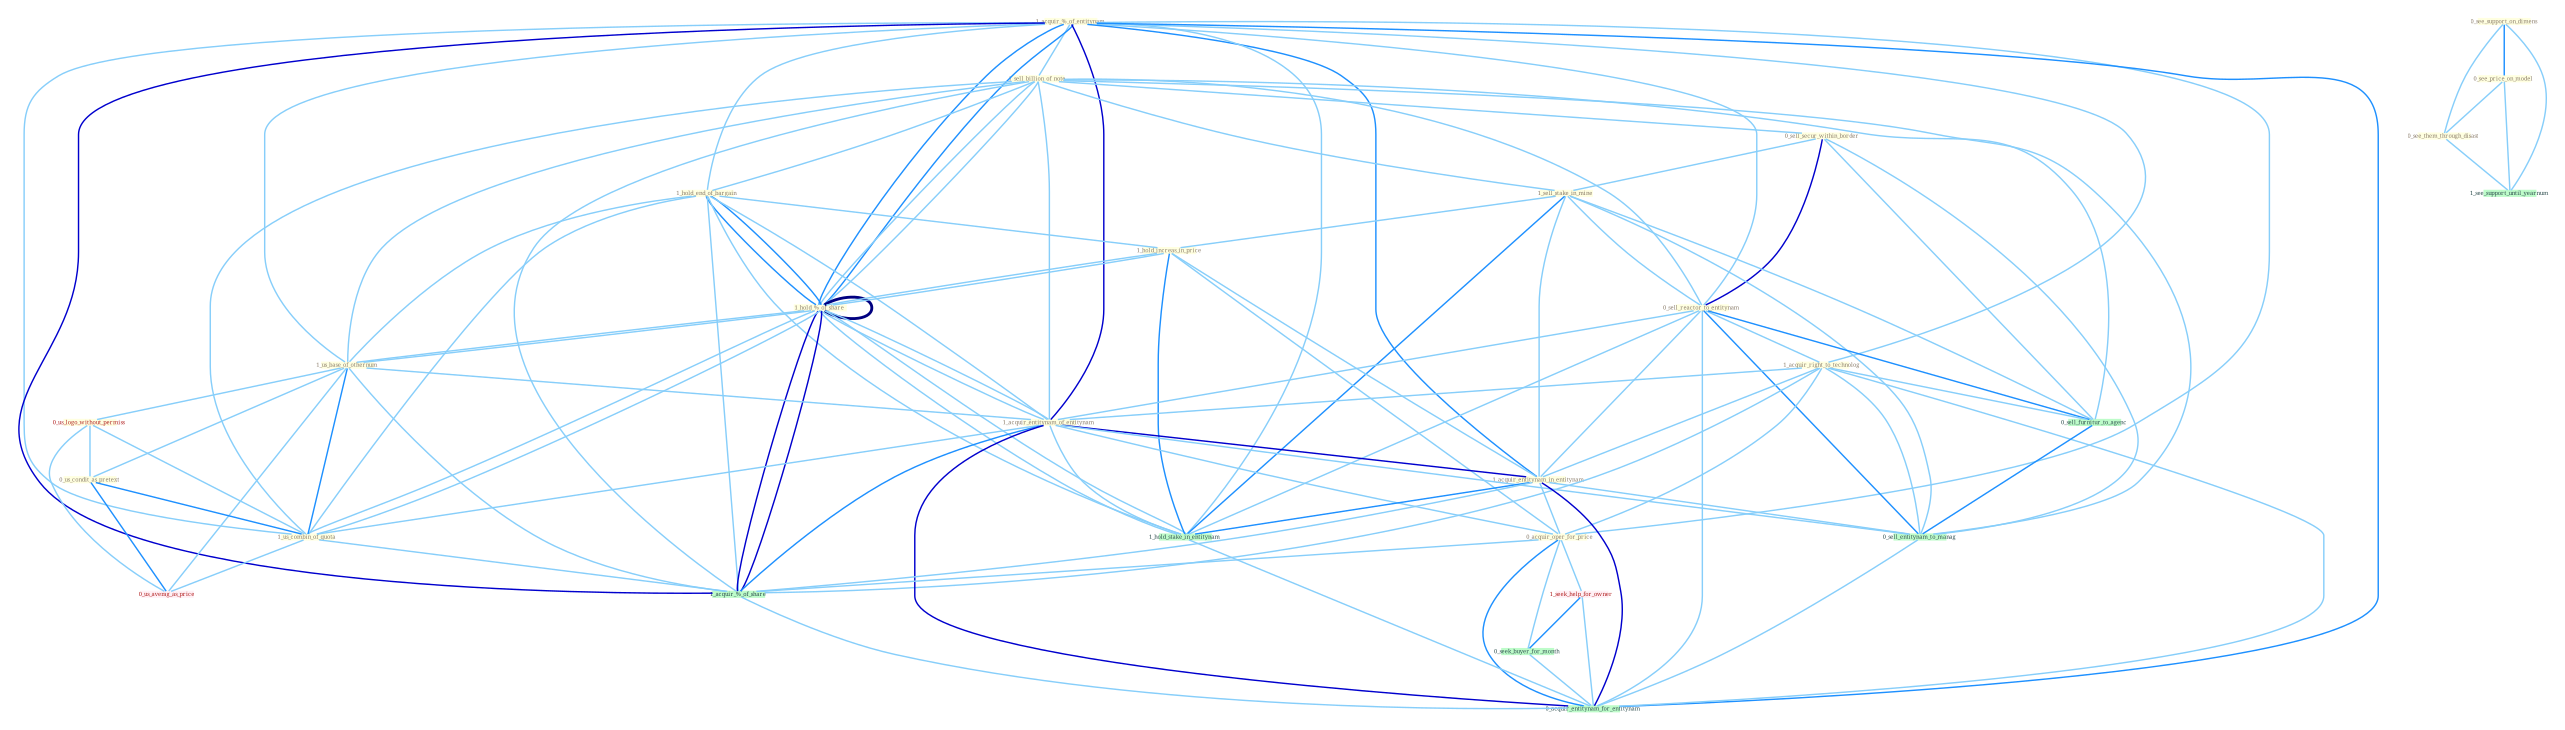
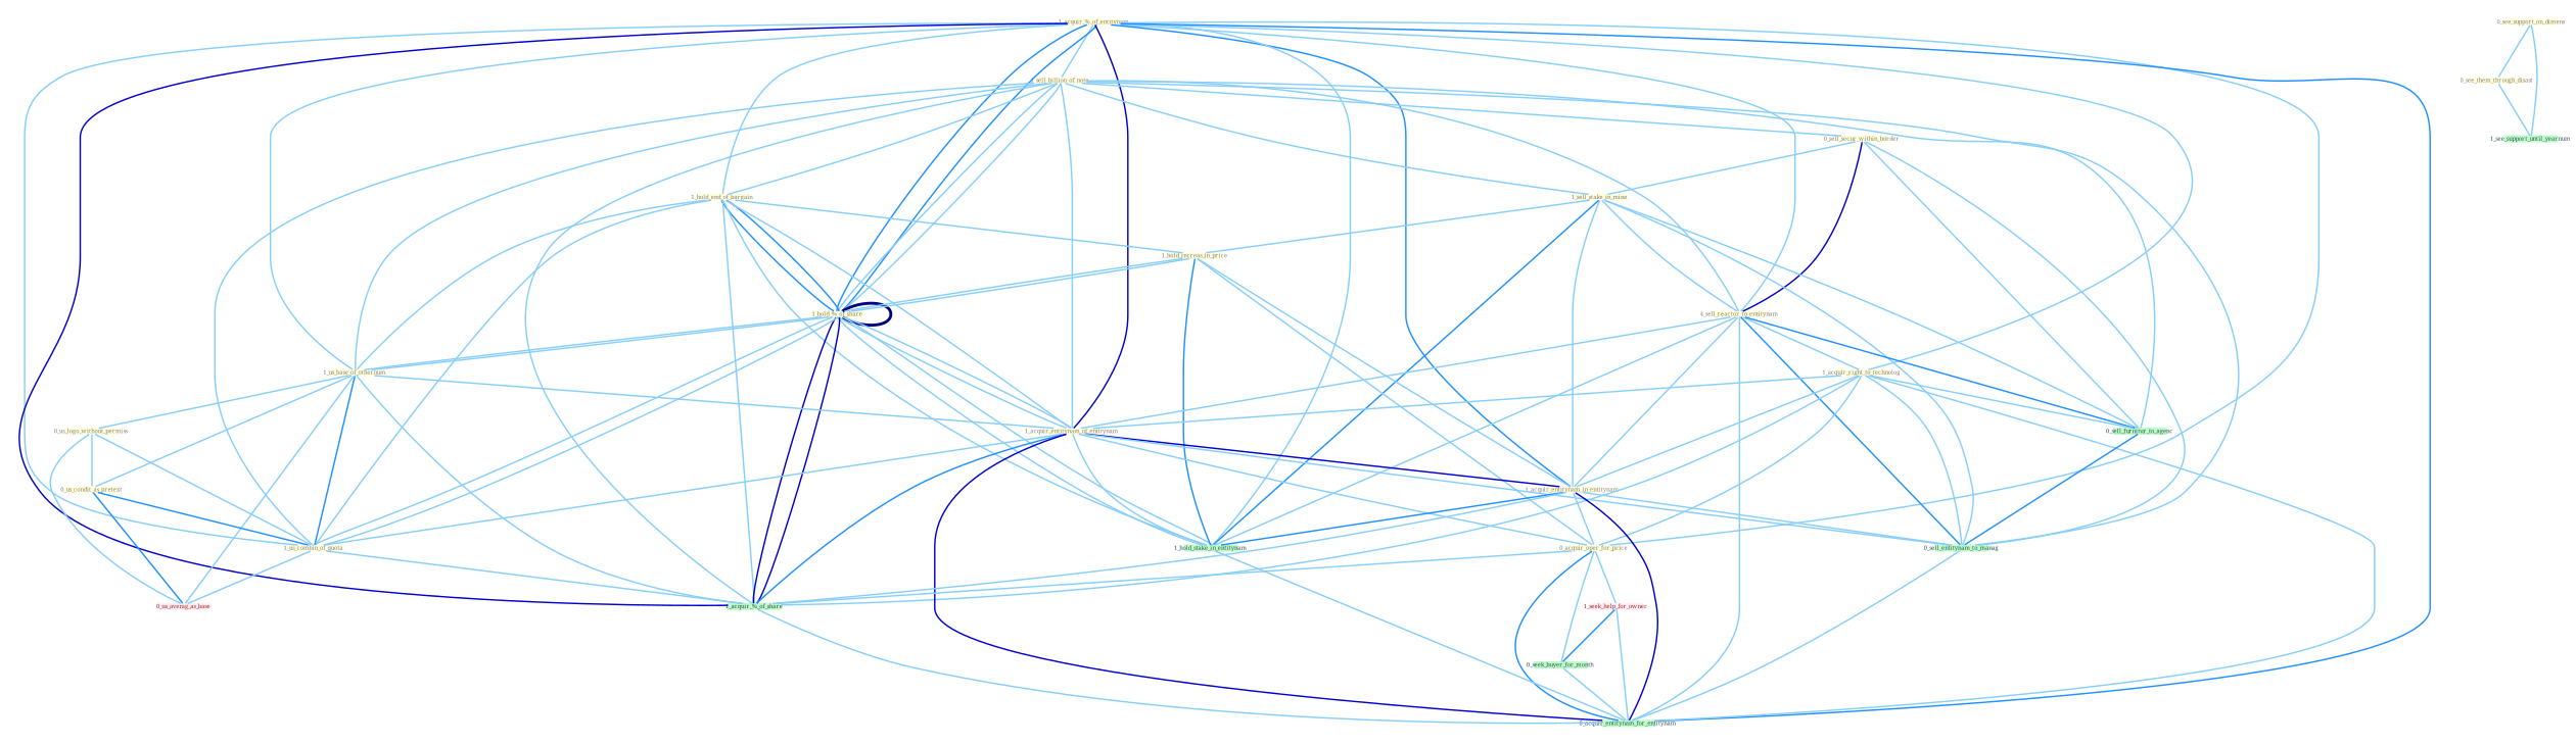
  graph {
    fontname="Noto Serif"
    node [color="#ffffe0" fixedsize=true fontcolor="#8b7d6b" fontname="Noto Serif" fontsize=4 shape=polygon style=filled]
    edge [color="#87cefa" fontname="Noto Serif" w=1]
    "1_acquir_%_of_entitynam " [height=.06 width=.5]
    "1_sell_billion_of_note " [height=.06 width=.5]
    "0_sell_secur_within_border " [height=.06 width=.5]
    "1_hold_end_of_bargain " [height=.06 width=.5]
    "1_hold_%_of_share " [height=.06 width=.5]
    n6 [height=.06 label="0_see_support_on_dimens" width=.5]
    "1_sell_stake_in_mine " [height=.06 width=.5]
-   "0_see_price_on_model " [height=.06 width=.5]
    "1_us_base_of_othernum " [height=.06 width=.5]
-   "0_us_logo_without_permiss " [fontcolor="#b22222" height=.06 width=.5]
+   "0_us_logo_without_permiss " [height=.06 width=.5]
    "1_hold_increas_in_price " [height=.06 width=.5]
-   "0_sell_reactor_to_entitynam " [height=.06 width=.5]
+   "0_sell_reactor_to_entitynam " [height=.06 width=.5 label="4_sell_reactor_to_entitynam"]
    "1_acquir_right_to_technolog " [height=.06 width=.5]
    "0_us_condit_as_pretext " [height=.06 width=.5]
    "1_acquir_entitynam_of_entitynam " [height=.06 width=.5]
    "1_acquir_entitynam_in_entitynam " [height=.06 width=.5]
    "0_see_them_through_disast " [height=.06 width=.5]
    "1_us_combin_of_quota " [height=.06 width=.5]
    "0_acquir_oper_for_price " [height=.06 width=.5]
    "1_seek_help_for_owner " [color="#fff0f5" fontcolor="#b22222" height=.06 width=.5]
-   "0_us_averag_as_base " [color="#fff0f5" fontcolor="#b22222" height=.06 width=.5 label="0_us_averag_as_price"]
+   "0_us_averag_as_base " [color="#fff0f5" fontcolor="#b22222" height=.06 width=.5]
    "1_hold_stake_in_entitynam " [color="#BDFCC9" fontcolor="#2f4f4f" height=.06 width=.5]
    "1_acquir_%_of_share " [color="#BDFCC9" fontcolor="#2f4f4f" height=.06 width=.5]
    "0_acquir_entitynam_for_entitynam " [color="#BDFCC9" fontcolor="#2f4f4f" height=.06 width=.5]
    "0_sell_furnitur_to_agenc " [color="#BDFCC9" fontcolor="#2f4f4f" height=.06 width=.5]
    "0_sell_entitynam_to_manag " [color="#BDFCC9" fontcolor="#2f4f4f" height=.06 width=.5]
    "1_see_support_until_yearnum " [color="#BDFCC9" fontcolor="#2f4f4f" height=.06 width=.5]
    "0_seek_buyer_for_month " [color="#BDFCC9" fontcolor="#2f4f4f" height=.06 width=.5]
    subgraph sub_1 {
      "1_acquir_%_of_entitynam "
      "1_sell_billion_of_note "
      "0_sell_secur_within_border "
      "1_hold_end_of_bargain "
      "1_hold_%_of_share "
      n6
      "1_sell_stake_in_mine "
-     "0_see_price_on_model "
      "1_us_base_of_othernum "
      "0_us_logo_without_permiss "
      "1_hold_increas_in_price "
      "0_sell_reactor_to_entitynam "
      "1_acquir_right_to_technolog "
      "0_us_condit_as_pretext "
      "1_acquir_entitynam_of_entitynam "
      "1_acquir_entitynam_in_entitynam "
      "0_see_them_through_disast "
      "1_us_combin_of_quota "
      "0_acquir_oper_for_price "
    }
    subgraph sub_2 {
      "1_seek_help_for_owner "
      "0_us_averag_as_base "
    }
    "1_acquir_%_of_entitynam " -- "1_sell_billion_of_note "
    "1_acquir_%_of_entitynam " -- "1_hold_end_of_bargain "
    "1_acquir_%_of_entitynam " -- "1_hold_%_of_share " [color="#1e90ff" w=2]
    "1_acquir_%_of_entitynam " -- "1_hold_%_of_share " [color="#1e90ff" w=2]
    "1_acquir_%_of_entitynam " -- "1_us_base_of_othernum "
    "1_acquir_%_of_entitynam " -- "0_sell_reactor_to_entitynam "
    "1_acquir_%_of_entitynam " -- "1_acquir_right_to_technolog "
    "1_acquir_%_of_entitynam " -- "1_acquir_entitynam_of_entitynam " [color="#0000cd" w=3]
    "1_acquir_%_of_entitynam " -- "1_acquir_entitynam_in_entitynam " [color="#1e90ff" w=2]
    "1_acquir_%_of_entitynam " -- "1_us_combin_of_quota "
    "1_acquir_%_of_entitynam " -- "0_acquir_oper_for_price "
    "1_acquir_%_of_entitynam " -- "1_hold_stake_in_entitynam "
    "1_acquir_%_of_entitynam " -- "1_acquir_%_of_share " [color="#0000cd" w=3]
    "1_acquir_%_of_entitynam " -- "0_acquir_entitynam_for_entitynam " [color="#1e90ff" w=2]
    "1_sell_billion_of_note " -- "0_sell_secur_within_border "
    "1_sell_billion_of_note " -- "1_hold_end_of_bargain "
    "1_sell_billion_of_note " -- "1_hold_%_of_share "
    "1_sell_billion_of_note " -- "1_hold_%_of_share "
    "1_sell_billion_of_note " -- "1_sell_stake_in_mine "
    "1_sell_billion_of_note " -- "1_us_base_of_othernum "
    "1_sell_billion_of_note " -- "0_sell_reactor_to_entitynam "
    "1_sell_billion_of_note " -- "1_acquir_entitynam_of_entitynam "
    "1_sell_billion_of_note " -- "1_us_combin_of_quota "
    "1_sell_billion_of_note " -- "1_acquir_%_of_share "
    "1_sell_billion_of_note " -- "0_sell_furnitur_to_agenc "
    "1_sell_billion_of_note " -- "0_sell_entitynam_to_manag "
    "0_sell_secur_within_border " -- "1_sell_stake_in_mine "
    "0_sell_secur_within_border " -- "0_sell_reactor_to_entitynam " [color="#0000cd"]
    "0_sell_secur_within_border " -- "0_sell_furnitur_to_agenc "
    "0_sell_secur_within_border " -- "0_sell_entitynam_to_manag "
    "1_hold_end_of_bargain " -- "1_hold_%_of_share " [color="#1e90ff" w=2]
    "1_hold_end_of_bargain " -- "1_hold_%_of_share " [color="#1e90ff" w=2]
    "1_hold_end_of_bargain " -- "1_us_base_of_othernum "
    "1_hold_end_of_bargain " -- "1_hold_increas_in_price "
    "1_hold_end_of_bargain " -- "1_acquir_entitynam_of_entitynam "
    "1_hold_end_of_bargain " -- "1_us_combin_of_quota "
    "1_hold_end_of_bargain " -- "1_hold_stake_in_entitynam "
    "1_hold_end_of_bargain " -- "1_acquir_%_of_share "
    "1_hold_%_of_share " -- "1_hold_%_of_share " [color="#000080" style=bold w=4]
    "1_hold_%_of_share " -- "1_us_base_of_othernum "
    "1_hold_%_of_share " -- "1_hold_increas_in_price "
    "1_hold_%_of_share " -- "1_acquir_entitynam_of_entitynam "
    "1_hold_%_of_share " -- "1_us_combin_of_quota "
    "1_hold_%_of_share " -- "1_hold_stake_in_entitynam "
    "1_hold_%_of_share " -- "1_hold_stake_in_entitynam "
    "1_hold_%_of_share " -- "1_acquir_%_of_share " [color="#0000cd" w=3]
    "1_hold_%_of_share " -- "1_acquir_%_of_share " [color="#0000cd" w=3]
-   n6 -- "0_see_price_on_model " [color="#1e90ff" w=2]
    n6 -- "0_see_them_through_disast "
    n6 -- "1_see_support_until_yearnum "
    "1_sell_stake_in_mine " -- "1_hold_increas_in_price "
    "1_sell_stake_in_mine " -- "0_sell_reactor_to_entitynam "
    "1_sell_stake_in_mine " -- "1_acquir_entitynam_in_entitynam "
    "1_sell_stake_in_mine " -- "1_hold_stake_in_entitynam " [color="#1e90ff" w=2]
    "1_sell_stake_in_mine " -- "0_sell_furnitur_to_agenc "
    "1_sell_stake_in_mine " -- "0_sell_entitynam_to_manag "
-   "0_see_price_on_model " -- "0_see_them_through_disast "
-   "0_see_price_on_model " -- "1_see_support_until_yearnum "
    "1_us_base_of_othernum " -- "1_hold_%_of_share "
    "1_us_base_of_othernum " -- "0_us_logo_without_permiss "
    "1_us_base_of_othernum " -- "0_us_condit_as_pretext "
    "1_us_base_of_othernum " -- "1_acquir_entitynam_of_entitynam "
    "1_us_base_of_othernum " -- "1_us_combin_of_quota " [color="#1e90ff" w=2]
    "1_us_base_of_othernum " -- "0_us_averag_as_base "
    "1_us_base_of_othernum " -- "1_acquir_%_of_share "
    "0_us_logo_without_permiss " -- "0_us_condit_as_pretext "
    "0_us_logo_without_permiss " -- "1_us_combin_of_quota "
    "0_us_logo_without_permiss " -- "0_us_averag_as_base "
    "1_hold_increas_in_price " -- "1_hold_%_of_share "
    "1_hold_increas_in_price " -- "1_acquir_entitynam_in_entitynam "
    "1_hold_increas_in_price " -- "0_acquir_oper_for_price "
    "1_hold_increas_in_price " -- "1_hold_stake_in_entitynam " [color="#1e90ff" w=2]
    "0_sell_reactor_to_entitynam " -- "1_acquir_right_to_technolog "
    "0_sell_reactor_to_entitynam " -- "1_acquir_entitynam_of_entitynam "
    "0_sell_reactor_to_entitynam " -- "1_acquir_entitynam_in_entitynam "
    "0_sell_reactor_to_entitynam " -- "1_hold_stake_in_entitynam "
    "0_sell_reactor_to_entitynam " -- "0_acquir_entitynam_for_entitynam "
    "0_sell_reactor_to_entitynam " -- "0_sell_furnitur_to_agenc " [color="#1e90ff" w=2]
    "0_sell_reactor_to_entitynam " -- "0_sell_entitynam_to_manag " [color="#1e90ff" w=2]
    "1_acquir_right_to_technolog " -- "1_acquir_entitynam_of_entitynam "
    "1_acquir_right_to_technolog " -- "1_acquir_entitynam_in_entitynam "
    "1_acquir_right_to_technolog " -- "0_acquir_oper_for_price "
    "1_acquir_right_to_technolog " -- "1_acquir_%_of_share "
    "1_acquir_right_to_technolog " -- "0_acquir_entitynam_for_entitynam "
    "1_acquir_right_to_technolog " -- "0_sell_furnitur_to_agenc "
    "1_acquir_right_to_technolog " -- "0_sell_entitynam_to_manag "
    "0_us_condit_as_pretext " -- "1_us_combin_of_quota " [color="#1e90ff"]
    "0_us_condit_as_pretext " -- "0_us_averag_as_base " [color="#1e90ff" w=2]
    "1_acquir_entitynam_of_entitynam " -- "1_hold_%_of_share "
    "1_acquir_entitynam_of_entitynam " -- "1_acquir_entitynam_in_entitynam " [color="#0000cd" w=3]
    "1_acquir_entitynam_of_entitynam " -- "1_us_combin_of_quota "
    "1_acquir_entitynam_of_entitynam " -- "0_acquir_oper_for_price "
    "1_acquir_entitynam_of_entitynam " -- "1_hold_stake_in_entitynam "
    "1_acquir_entitynam_of_entitynam " -- "1_acquir_%_of_share " [color="#1e90ff" w=2]
    "1_acquir_entitynam_of_entitynam " -- "0_acquir_entitynam_for_entitynam " [color="#0000cd" w=3]
    "1_acquir_entitynam_of_entitynam " -- "0_sell_entitynam_to_manag "
    "1_acquir_entitynam_in_entitynam " -- "0_acquir_oper_for_price "
    "1_acquir_entitynam_in_entitynam " -- "1_hold_stake_in_entitynam " [color="#1e90ff" w=2]
    "1_acquir_entitynam_in_entitynam " -- "1_acquir_%_of_share "
    "1_acquir_entitynam_in_entitynam " -- "0_acquir_entitynam_for_entitynam " [color="#0000cd" w=3]
    "1_acquir_entitynam_in_entitynam " -- "0_sell_entitynam_to_manag "
    "0_see_them_through_disast " -- "1_see_support_until_yearnum "
    "1_us_combin_of_quota " -- "1_hold_%_of_share "
    "1_us_combin_of_quota " -- "0_us_averag_as_base "
    "1_us_combin_of_quota " -- "1_acquir_%_of_share "
    "0_acquir_oper_for_price " -- "1_seek_help_for_owner "
    "0_acquir_oper_for_price " -- "1_acquir_%_of_share "
    "0_acquir_oper_for_price " -- "0_acquir_entitynam_for_entitynam " [color="#1e90ff" w=2]
    "0_acquir_oper_for_price " -- "0_seek_buyer_for_month "
    "1_seek_help_for_owner " -- "0_acquir_entitynam_for_entitynam "
    "1_seek_help_for_owner " -- "0_seek_buyer_for_month " [color="#1e90ff" w=2]
    "1_hold_stake_in_entitynam " -- "0_acquir_entitynam_for_entitynam "
    "1_acquir_%_of_share " -- "0_acquir_entitynam_for_entitynam "
    "0_sell_furnitur_to_agenc " -- "0_sell_entitynam_to_manag " [color="#1e90ff" w=2]
    "0_sell_entitynam_to_manag " -- "0_acquir_entitynam_for_entitynam "
    "0_seek_buyer_for_month " -- "0_acquir_entitynam_for_entitynam "
  }
